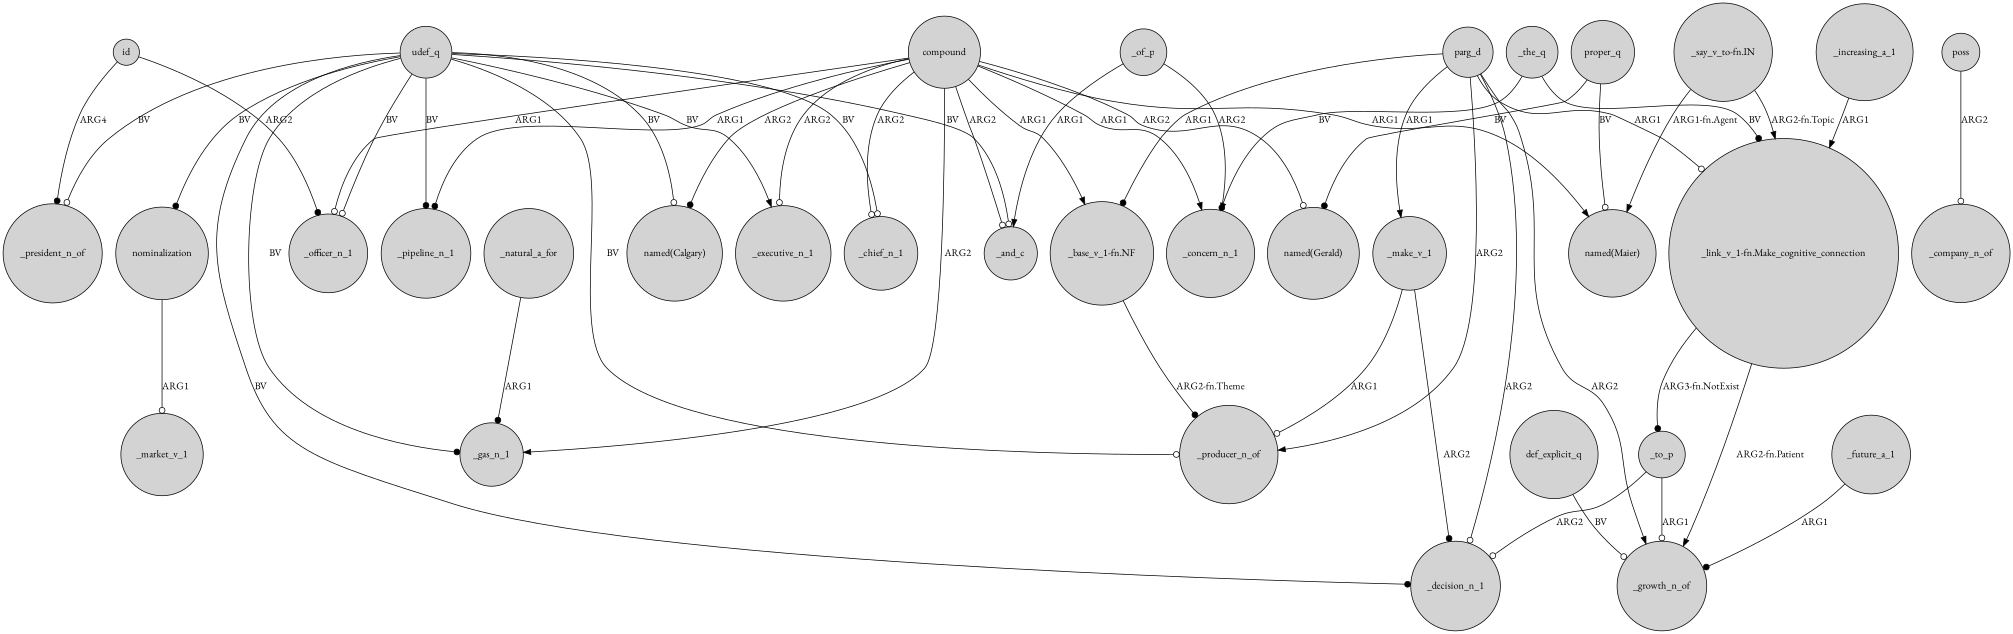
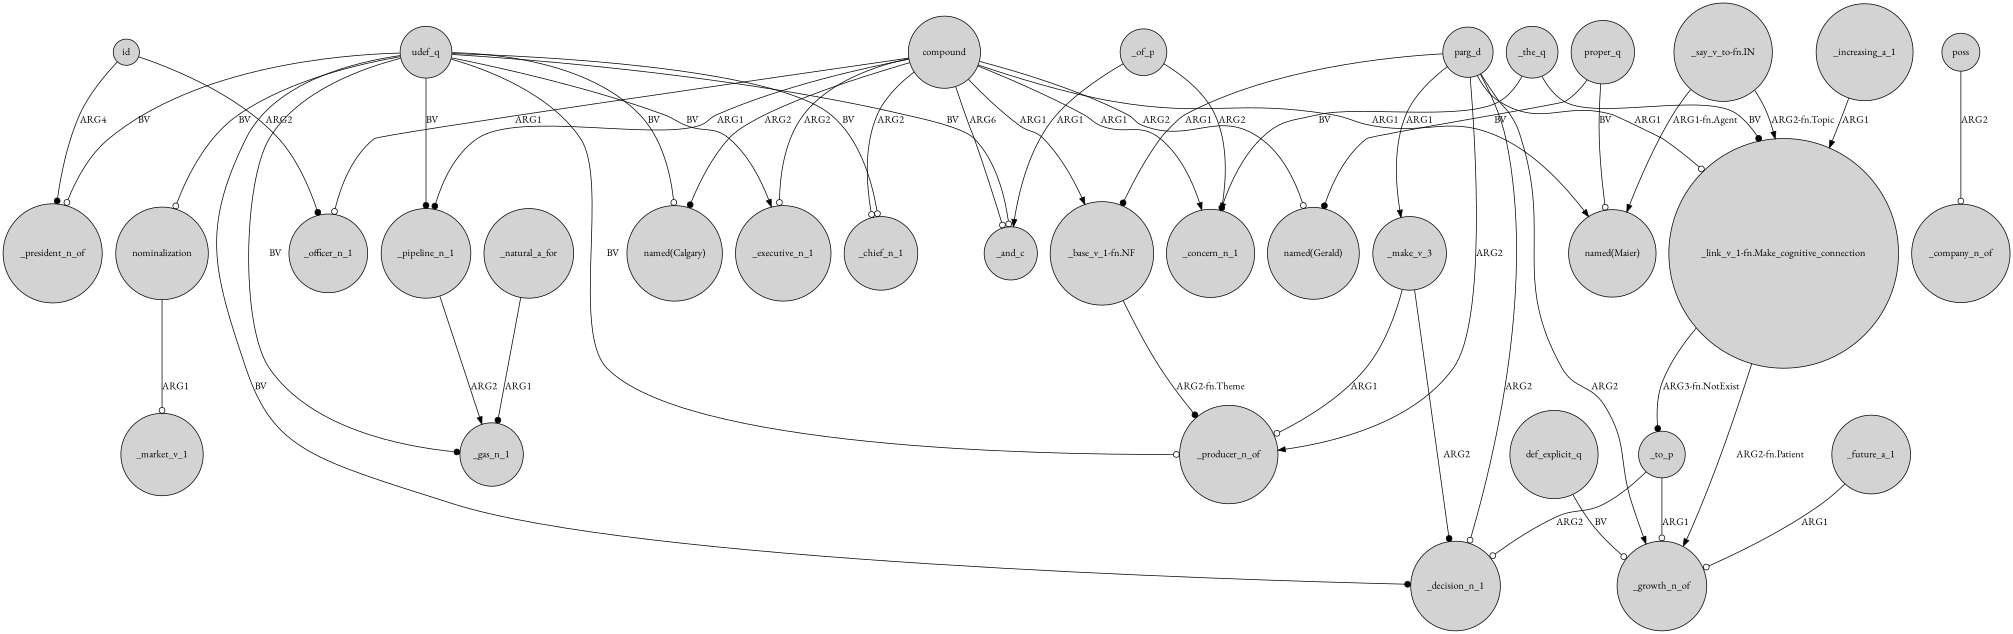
  digraph {
    fontname="EB Garamond"
    node [fontname="EB Garamond" shape=circle style=filled]
    edge [arrowhead=odot fontname="EB Garamond"]
    compound
    _pipeline_n_1
    _concern_n_1
    _executive_n_1
    "_base_v_1-fn.NF"
    "named(Maier)"
    "named(Gerald)"
    _gas_n_1
    _chief_n_1
    _officer_n_1
    "named(Calgary)"
    _and_c
    _producer_n_of
    _of_p
    "_link_v_1-fn.Make_cognitive_connection"
    _growth_n_of
    _to_p
    _decision_n_1
    udef_q
    nominalization
    _president_n_of
    _market_v_1
-   _make_v_1
+   _make_v_1 [label=_make_v_3]
    poss
    _company_n_of
    parg_d
    id
    proper_q
    _future_a_1
    _the_q
    "_say_v_to-fn.IN"
    _increasing_a_1
    _natural_a_for
    def_explicit_q
    compound -> _pipeline_n_1 [arrowhead=dot label=ARG1]
    compound -> _concern_n_1 [arrowhead=normal label=ARG1]
    compound -> _executive_n_1 [label=ARG2]
    compound -> "_base_v_1-fn.NF" [arrowhead=normal label=ARG1]
    compound -> "named(Maier)" [arrowhead=normal label=ARG1]
    compound -> "named(Gerald)" [label=ARG2]
-   compound -> _gas_n_1 [arrowhead=normal label=ARG2]
+   _pipeline_n_1 -> _gas_n_1 [arrowhead=normal label=ARG2]
    compound -> _chief_n_1 [label=ARG2]
    compound -> _officer_n_1 [label=ARG1]
    compound -> "named(Calgary)" [arrowhead=dot label=ARG2]
-   compound -> _and_c [label=ARG2]
+   compound -> _and_c [label=ARG6]
    "_base_v_1-fn.NF" -> _producer_n_of [arrowhead=dot label="ARG2-fn.Theme"]
    _of_p -> _concern_n_1 [arrowhead=dot label=ARG2]
    _of_p -> _and_c [arrowhead=normal label=ARG1]
    "_link_v_1-fn.Make_cognitive_connection" -> _growth_n_of [arrowhead=normal label="ARG2-fn.Patient"]
    "_link_v_1-fn.Make_cognitive_connection" -> _to_p [arrowhead=dot label="ARG3-fn.NotExist"]
    _to_p -> _growth_n_of [label=ARG1]
    _to_p -> _decision_n_1 [label=ARG2]
    udef_q -> _pipeline_n_1 [arrowhead=dot label=BV]
    udef_q -> _executive_n_1 [arrowhead=normal label=BV]
    udef_q -> _gas_n_1 [arrowhead=dot label=BV]
    udef_q -> _chief_n_1 [label=BV]
-   udef_q -> _officer_n_1 [label=BV]
    udef_q -> "named(Calgary)" [label=BV]
    udef_q -> _and_c [label=BV]
    udef_q -> _producer_n_of [label=BV]
    udef_q -> _decision_n_1 [arrowhead=dot label=BV]
-   udef_q -> nominalization [arrowhead=dot label=BV]
+   udef_q -> nominalization [label=BV]
    udef_q -> _president_n_of [label=BV]
    nominalization -> _market_v_1 [label=ARG1]
    _make_v_1 -> _producer_n_of [label=ARG1]
    _make_v_1 -> _decision_n_1 [arrowhead=dot label=ARG2]
    poss -> _company_n_of [label=ARG2]
    parg_d -> "_base_v_1-fn.NF" [arrowhead=dot label=ARG1]
    parg_d -> _producer_n_of [arrowhead=normal label=ARG2]
    parg_d -> "_link_v_1-fn.Make_cognitive_connection" [label=ARG1]
    parg_d -> _growth_n_of [arrowhead=normal label=ARG2]
    parg_d -> _decision_n_1 [label=ARG2]
    parg_d -> _make_v_1 [arrowhead=normal label=ARG1]
    id -> _officer_n_1 [arrowhead=dot label=ARG2]
    id -> _president_n_of [arrowhead=dot label=ARG4]
    proper_q -> "named(Maier)" [label=BV]
    proper_q -> "named(Gerald)" [arrowhead=dot label=BV]
-   _future_a_1 -> _growth_n_of [arrowhead=dot label=ARG1]
+   _future_a_1 -> _growth_n_of [label=ARG1]
    _the_q -> _concern_n_1 [arrowhead=normal label=BV]
    _the_q -> "_link_v_1-fn.Make_cognitive_connection" [arrowhead=dot label=BV]
    "_say_v_to-fn.IN" -> "named(Maier)" [arrowhead=normal label="ARG1-fn.Agent"]
    "_say_v_to-fn.IN" -> "_link_v_1-fn.Make_cognitive_connection" [arrowhead=normal label="ARG2-fn.Topic"]
    _increasing_a_1 -> "_link_v_1-fn.Make_cognitive_connection" [arrowhead=normal label=ARG1]
    _natural_a_for -> _gas_n_1 [arrowhead=dot label=ARG1]
    def_explicit_q -> _growth_n_of [label=BV]
  }
